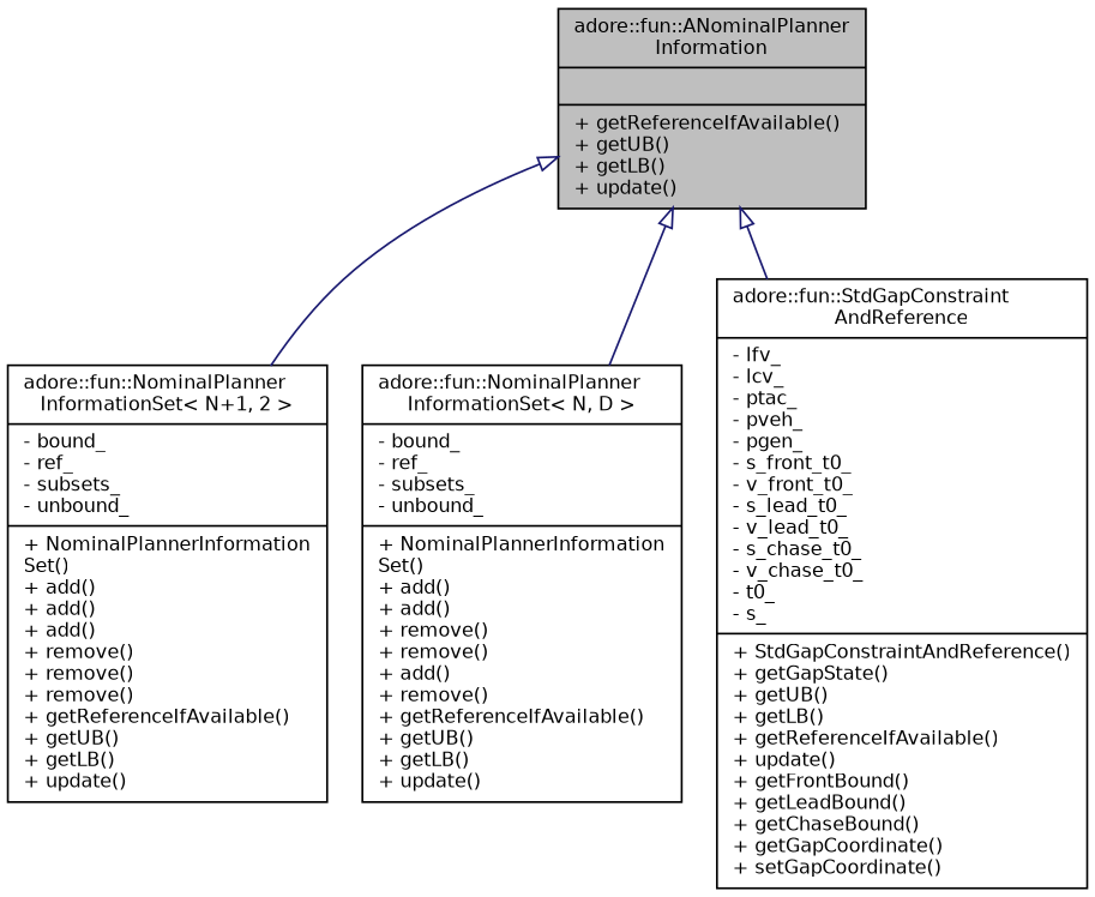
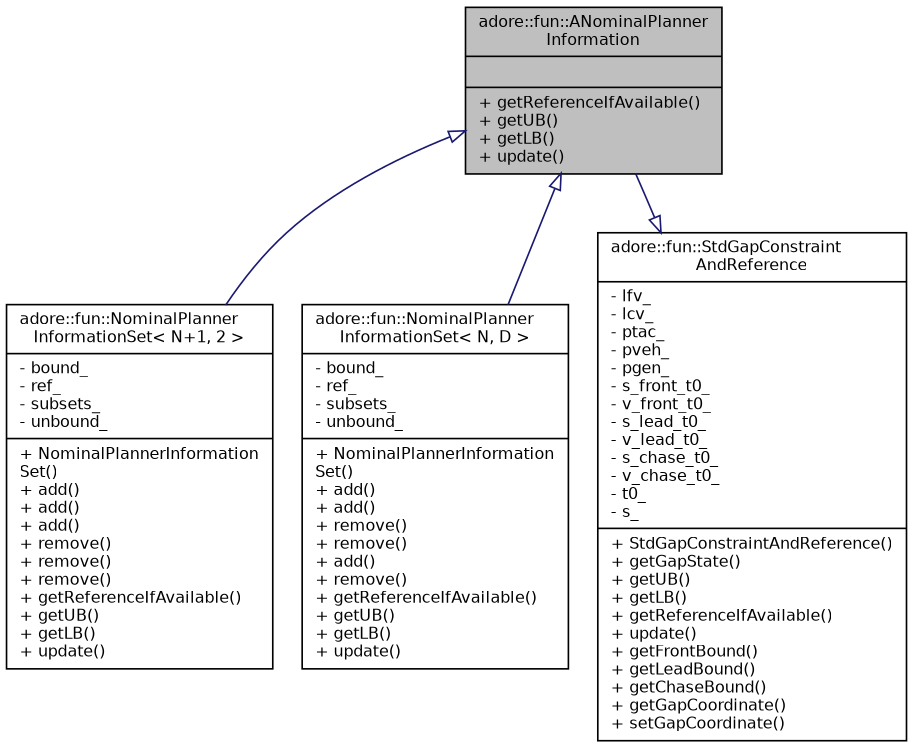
  digraph {
    fontname="DejaVu Sans"
    node [color=black fillcolor=white fontname="DejaVu Sans" fontsize=10 shape=record style=filled]
    edge [arrowtail=onormal color=midnightblue dir=back fontname="DejaVu Sans" fontsize=10 labelfontname=Helvetica labelfontsize=10 style=solid]
    n1 [fillcolor=grey75 fontcolor=black height=0.2 label="{adore::fun::ANominalPlanner\lInformation\n||+ getReferenceIfAvailable()\l+ getUB()\l+ getLB()\l+ update()\l}" width=0.4]
    n2 [height=0.2 label="{adore::fun::NominalPlanner\lInformationSet\< N+1, 2 \>\n|- bound_\l- ref_\l- subsets_\l- unbound_\l|+ NominalPlannerInformation\lSet()\l+ add()\l+ add()\l+ add()\l+ remove()\l+ remove()\l+ remove()\l+ getReferenceIfAvailable()\l+ getUB()\l+ getLB()\l+ update()\l}" width=0.4]
    n3 [height=0.2 label="{adore::fun::NominalPlanner\lInformationSet\< N, D \>\n|- bound_\l- ref_\l- subsets_\l- unbound_\l|+ NominalPlannerInformation\lSet()\l+ add()\l+ add()\l+ remove()\l+ remove()\l+ add()\l+ remove()\l+ getReferenceIfAvailable()\l+ getUB()\l+ getLB()\l+ update()\l}" width=0.4]
    n4 [height=0.2 label="{adore::fun::StdGapConstraint\lAndReference\n|- lfv_\l- lcv_\l- ptac_\l- pveh_\l- pgen_\l- s_front_t0_\l- v_front_t0_\l- s_lead_t0_\l- v_lead_t0_\l- s_chase_t0_\l- v_chase_t0_\l- t0_\l- s_\l|+ StdGapConstraintAndReference()\l+ getGapState()\l+ getUB()\l+ getLB()\l+ getReferenceIfAvailable()\l+ update()\l+ getFrontBound()\l+ getLeadBound()\l+ getChaseBound()\l+ getGapCoordinate()\l+ setGapCoordinate()\l}" width=0.4]
    n1 -> n2
    n1 -> n3
-   n1 -> n4
+   n4 -> n1
  }
